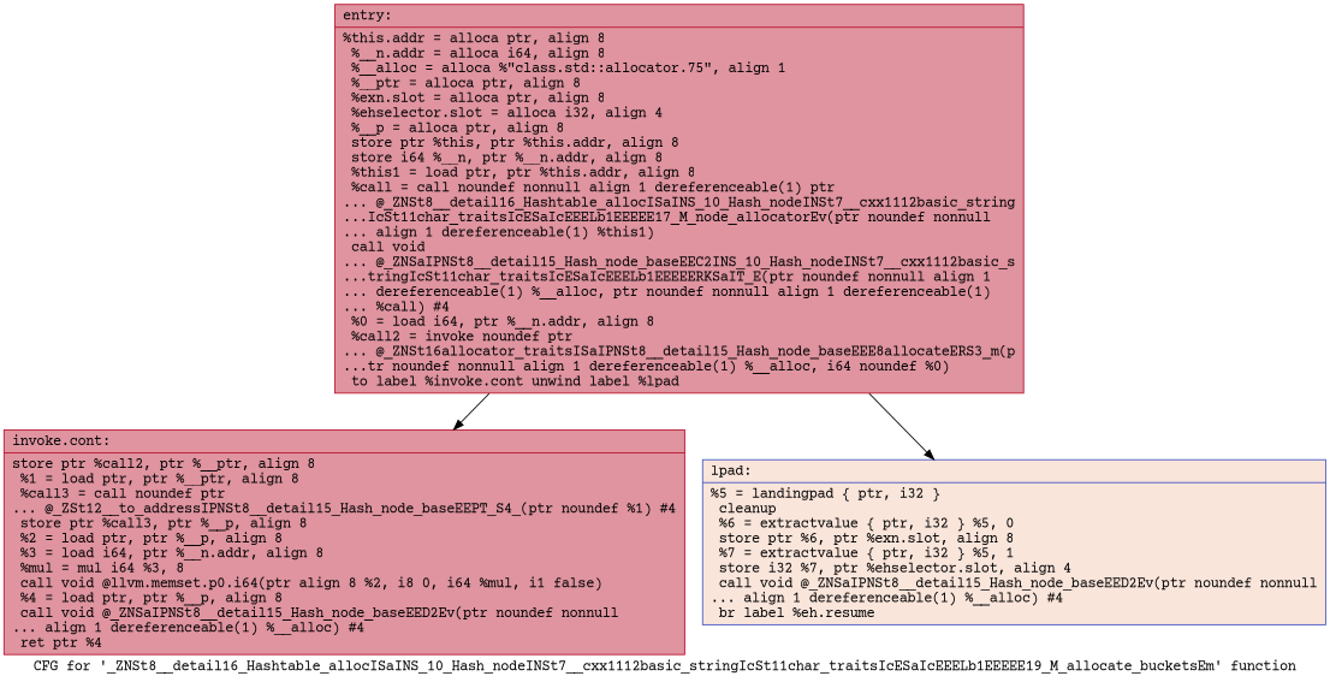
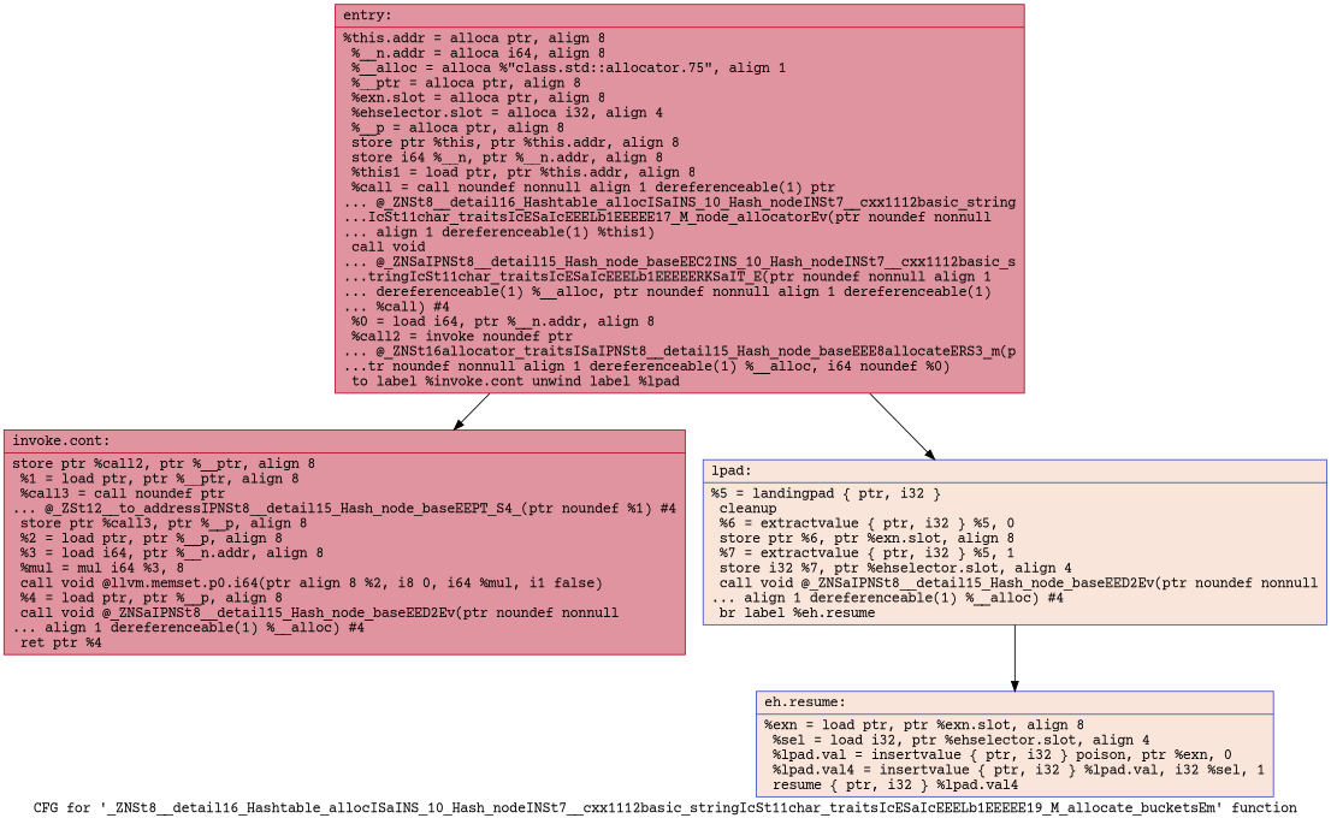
  digraph {
    label="CFG for '_ZNSt8__detail16_Hashtable_allocISaINS_10_Hash_nodeINSt7__cxx1112basic_stringIcSt11char_traitsIcESaIcEEELb1EEEEE19_M_allocate_bucketsEm' function"
    fontname="Courier Prime"
    node [color="#b70d28ff" fillcolor="#b70d2870" fontname="Courier Prime" shape=record style=filled]
    edge [fontname="Courier Prime"]
    n1 [label="{entry:\l|  %this.addr = alloca ptr, align 8\l  %__n.addr = alloca i64, align 8\l  %__alloc = alloca %\"class.std::allocator.75\", align 1\l  %__ptr = alloca ptr, align 8\l  %exn.slot = alloca ptr, align 8\l  %ehselector.slot = alloca i32, align 4\l  %__p = alloca ptr, align 8\l  store ptr %this, ptr %this.addr, align 8\l  store i64 %__n, ptr %__n.addr, align 8\l  %this1 = load ptr, ptr %this.addr, align 8\l  %call = call noundef nonnull align 1 dereferenceable(1) ptr\l... @_ZNSt8__detail16_Hashtable_allocISaINS_10_Hash_nodeINSt7__cxx1112basic_string\l...IcSt11char_traitsIcESaIcEEELb1EEEEE17_M_node_allocatorEv(ptr noundef nonnull\l... align 1 dereferenceable(1) %this1)\l  call void\l... @_ZNSaIPNSt8__detail15_Hash_node_baseEEC2INS_10_Hash_nodeINSt7__cxx1112basic_s\l...tringIcSt11char_traitsIcESaIcEEELb1EEEEERKSaIT_E(ptr noundef nonnull align 1\l... dereferenceable(1) %__alloc, ptr noundef nonnull align 1 dereferenceable(1)\l... %call) #4\l  %0 = load i64, ptr %__n.addr, align 8\l  %call2 = invoke noundef ptr\l... @_ZNSt16allocator_traitsISaIPNSt8__detail15_Hash_node_baseEEE8allocateERS3_m(p\l...tr noundef nonnull align 1 dereferenceable(1) %__alloc, i64 noundef %0)\l          to label %invoke.cont unwind label %lpad\l}"]
    n2 [label="{invoke.cont:\l|  store ptr %call2, ptr %__ptr, align 8\l  %1 = load ptr, ptr %__ptr, align 8\l  %call3 = call noundef ptr\l... @_ZSt12__to_addressIPNSt8__detail15_Hash_node_baseEEPT_S4_(ptr noundef %1) #4\l  store ptr %call3, ptr %__p, align 8\l  %2 = load ptr, ptr %__p, align 8\l  %3 = load i64, ptr %__n.addr, align 8\l  %mul = mul i64 %3, 8\l  call void @llvm.memset.p0.i64(ptr align 8 %2, i8 0, i64 %mul, i1 false)\l  %4 = load ptr, ptr %__p, align 8\l  call void @_ZNSaIPNSt8__detail15_Hash_node_baseEED2Ev(ptr noundef nonnull\l... align 1 dereferenceable(1) %__alloc) #4\l  ret ptr %4\l}"]
    n3 [color="#3d50c3ff" fillcolor="#f4c5ad70" label="{lpad:\l|  %5 = landingpad \{ ptr, i32 \}\l          cleanup\l  %6 = extractvalue \{ ptr, i32 \} %5, 0\l  store ptr %6, ptr %exn.slot, align 8\l  %7 = extractvalue \{ ptr, i32 \} %5, 1\l  store i32 %7, ptr %ehselector.slot, align 4\l  call void @_ZNSaIPNSt8__detail15_Hash_node_baseEED2Ev(ptr noundef nonnull\l... align 1 dereferenceable(1) %__alloc) #4\l  br label %eh.resume\l}"]
+   n4 [color="#3d50c3ff" fillcolor="#f4c5ad70" label="{eh.resume:\l|  %exn = load ptr, ptr %exn.slot, align 8\l  %sel = load i32, ptr %ehselector.slot, align 4\l  %lpad.val = insertvalue \{ ptr, i32 \} poison, ptr %exn, 0\l  %lpad.val4 = insertvalue \{ ptr, i32 \} %lpad.val, i32 %sel, 1\l  resume \{ ptr, i32 \} %lpad.val4\l}"]
    n1 -> n2
    n1 -> n3
+   n3 -> n4
  }
